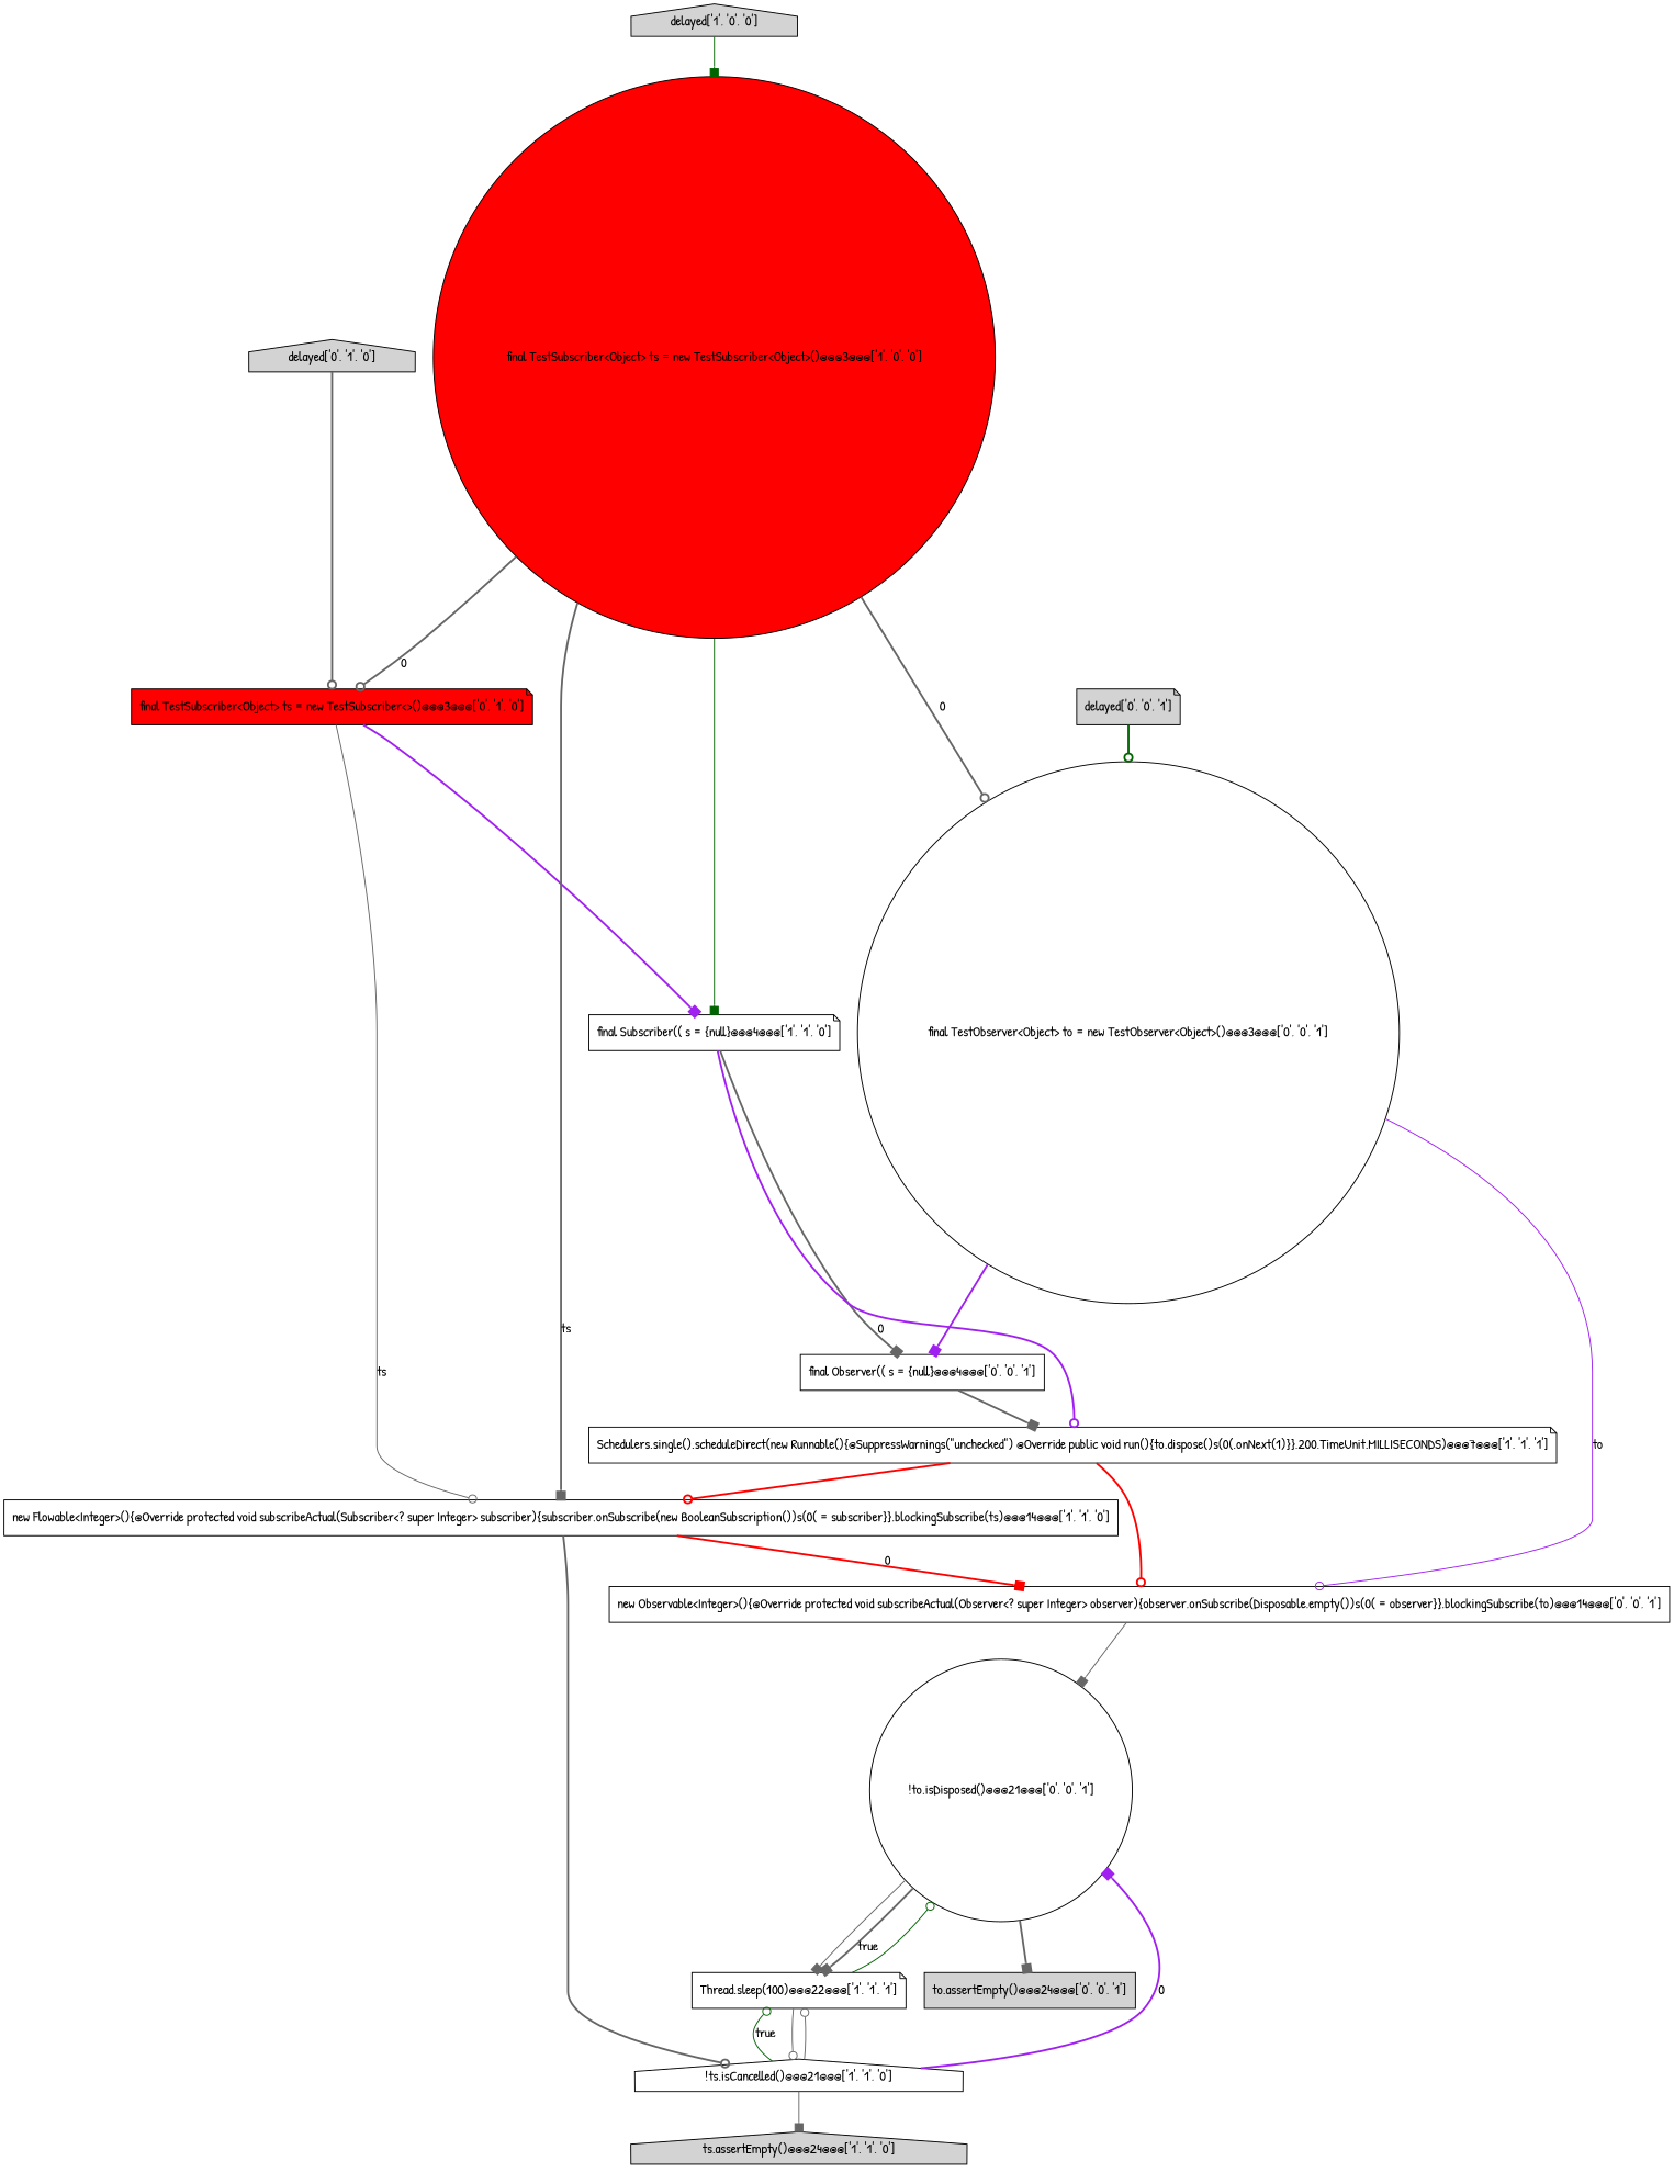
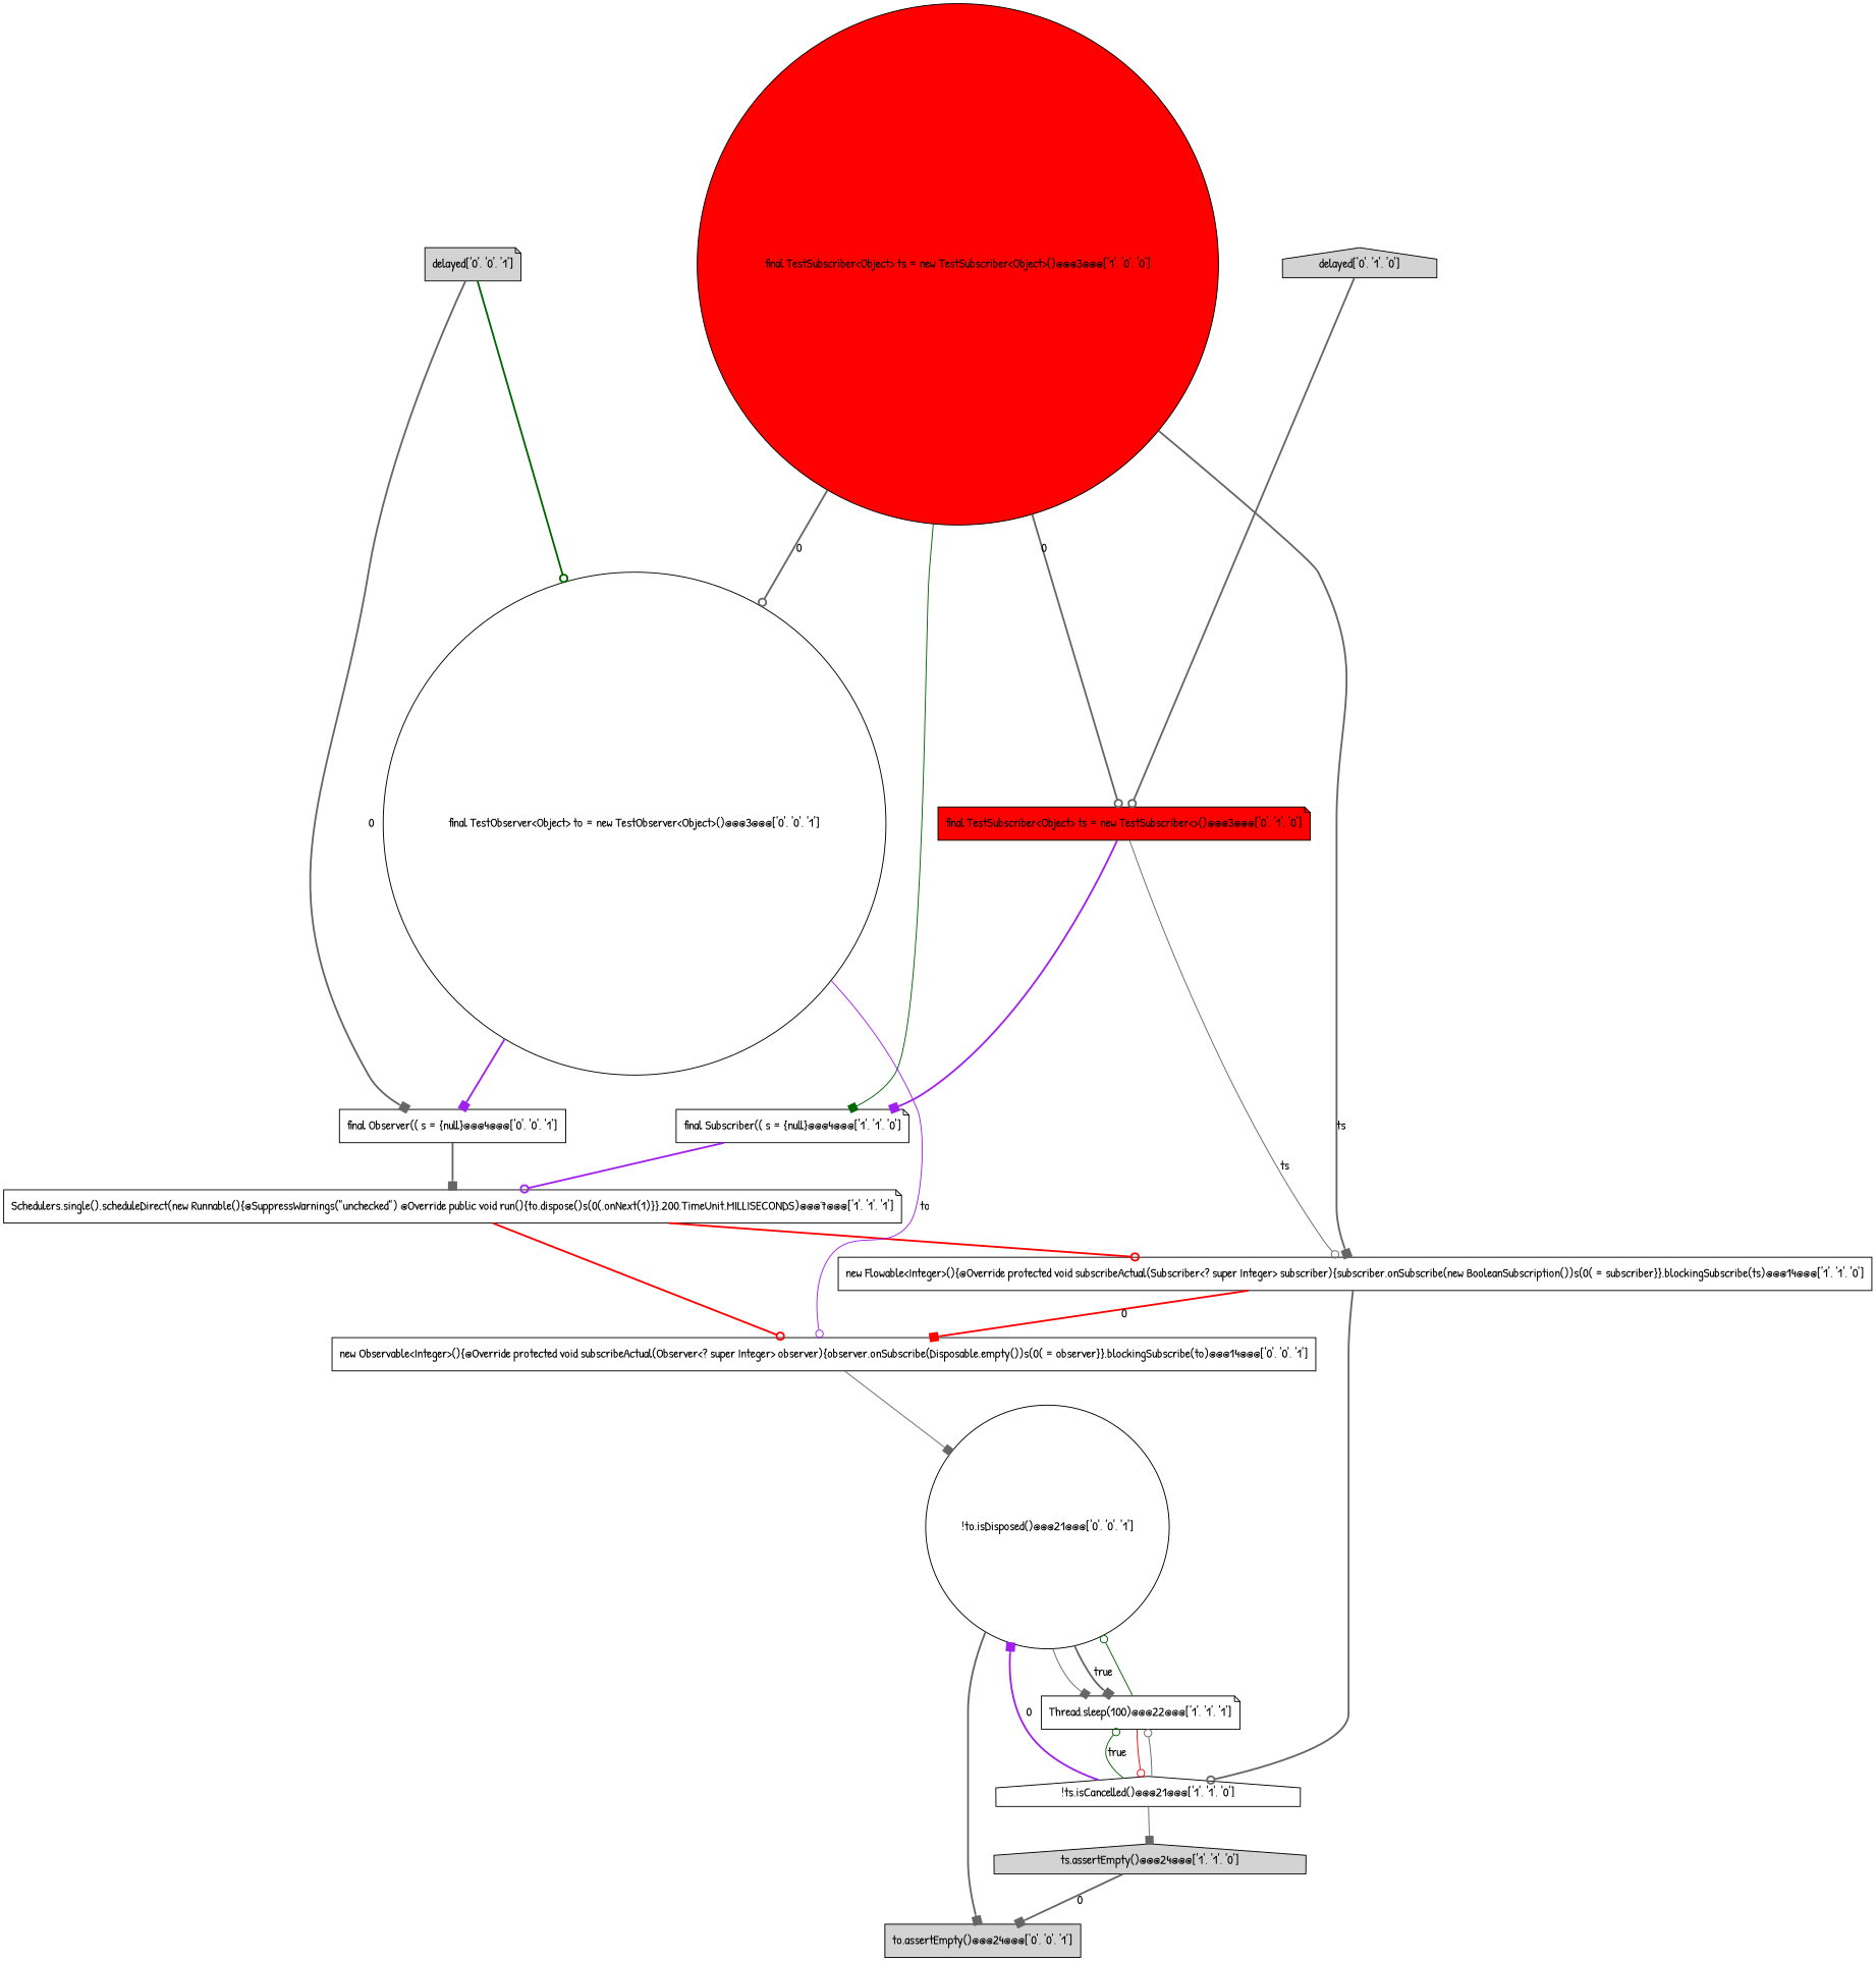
  digraph {
    fontname="Patrick Hand"
    node [fillcolor=white fontname="Patrick Hand" shape=note style=filled]
    edge [arrowhead=box color=gray40 fontname="Patrick Hand" style=bold]
    n1 [fillcolor=red label="final TestSubscriber<Object> ts = new TestSubscriber<>()@@@3@@@['0', '1', '0']"]
    n2 [label="final Subscriber(( s = {null}@@@4@@@['1', '1', '0']"]
    n3 [label="new Flowable<Integer>(){@Override protected void subscribeActual(Subscriber<? super Integer> subscriber){subscriber.onSubscribe(new BooleanSubscription())s(0( = subscriber}}.blockingSubscribe(ts)@@@14@@@['1', '1', '0']" shape=box]
    n4 [label="final Observer(( s = {null}@@@4@@@['0', '0', '1']" shape=box]
    n5 [label="Schedulers.single().scheduleDirect(new Runnable(){@SuppressWarnings(\"unchecked\") @Override public void run(){to.dispose()s(0(.onNext(1)}},200,TimeUnit.MILLISECONDS)@@@7@@@['1', '1', '1']"]
    n6 [label="new Observable<Integer>(){@Override protected void subscribeActual(Observer<? super Integer> observer){observer.onSubscribe(Disposable.empty())s(0( = observer}}.blockingSubscribe(to)@@@14@@@['0', '0', '1']" shape=box]
    n7 [label="!ts.isCancelled()@@@21@@@['1', '1', '0']" shape=house]
    n8 [label="!to.isDisposed()@@@21@@@['0', '0', '1']" shape=circle]
    n9 [fillcolor=lightgray label="to.assertEmpty()@@@24@@@['0', '0', '1']" shape=box]
    n10 [label="Thread.sleep(100)@@@22@@@['1', '1', '1']"]
    n11 [fillcolor=red label="final TestSubscriber<Object> ts = new TestSubscriber<Object>()@@@3@@@['1', '0', '0']" shape=circle]
    n12 [label="final TestObserver<Object> to = new TestObserver<Object>()@@@3@@@['0', '0', '1']" shape=circle]
    n13 [fillcolor=lightgray label="delayed['0', '0', '1']"]
    n14 [fillcolor=lightgray label="ts.assertEmpty()@@@24@@@['1', '1', '0']" shape=house]
    n15 [fillcolor=lightgray label="delayed['0', '1', '0']" shape=house]
-   n16 [fillcolor=lightgray label="delayed['1', '0', '0']" shape=house]
    n1 -> n2 [color=purple]
    n1 -> n3 [arrowhead=odot label=ts style=solid]
-   n2 -> n4 [label=0]
+   n13 -> n4 [label=0]
    n2 -> n5 [arrowhead=odot color=purple]
    n3 -> n6 [color=red label=0]
    n3 -> n7 [arrowhead=odot]
    n4 -> n5
    n5 -> n3 [arrowhead=odot color=red]
    n5 -> n6 [arrowhead=odot color=red]
    n6 -> n8 [style=solid]
    n7 -> n8 [color=purple label=0]
    n7 -> n10 [arrowhead=odot style=solid]
    n7 -> n10 [arrowhead=odot color=darkgreen label=true style=solid]
    n7 -> n14 [style=solid]
    n8 -> n9
    n8 -> n10 [style=solid]
    n8 -> n10 [label=true]
-   n10 -> n7 [arrowhead=odot style=solid]
+   n10 -> n7 [arrowhead=odot color=red style=solid]
    n10 -> n8 [arrowhead=odot color=darkgreen style=solid]
    n11 -> n1 [arrowhead=odot label=0]
    n11 -> n2 [color=darkgreen style=solid]
    n11 -> n3 [label=ts]
    n11 -> n12 [arrowhead=odot label=0]
    n12 -> n4 [color=purple]
    n12 -> n6 [arrowhead=odot color=purple label=to style=solid]
    n13 -> n12 [arrowhead=odot color=darkgreen]
+   n14 -> n9 [label=0]
    n15 -> n1 [arrowhead=odot]
-   n16 -> n11 [color=darkgreen style=solid]
  }
